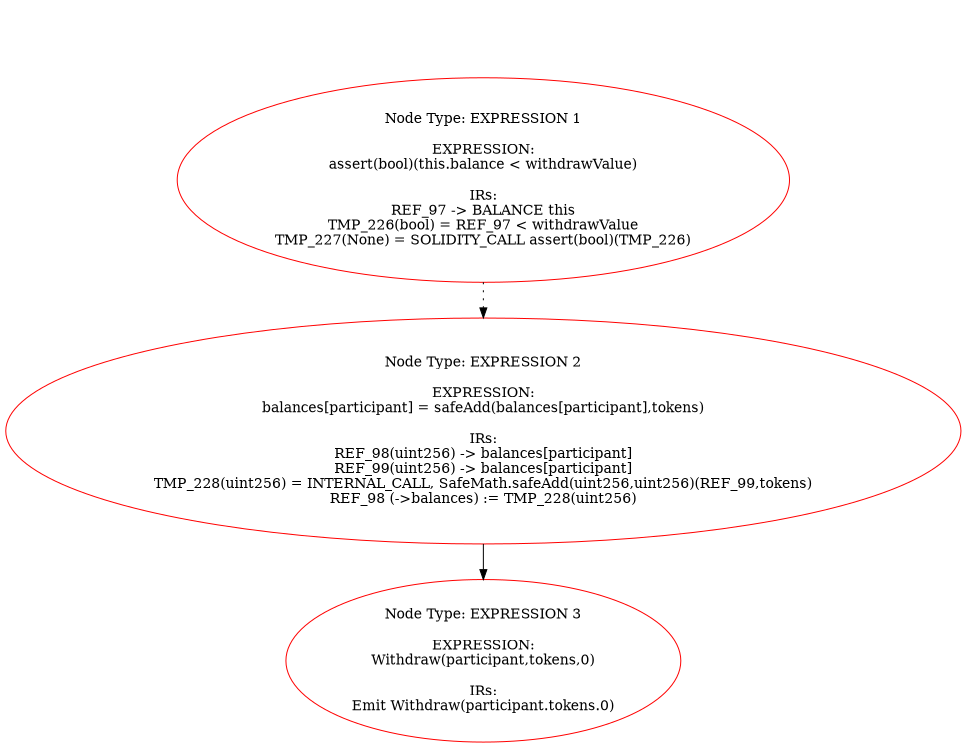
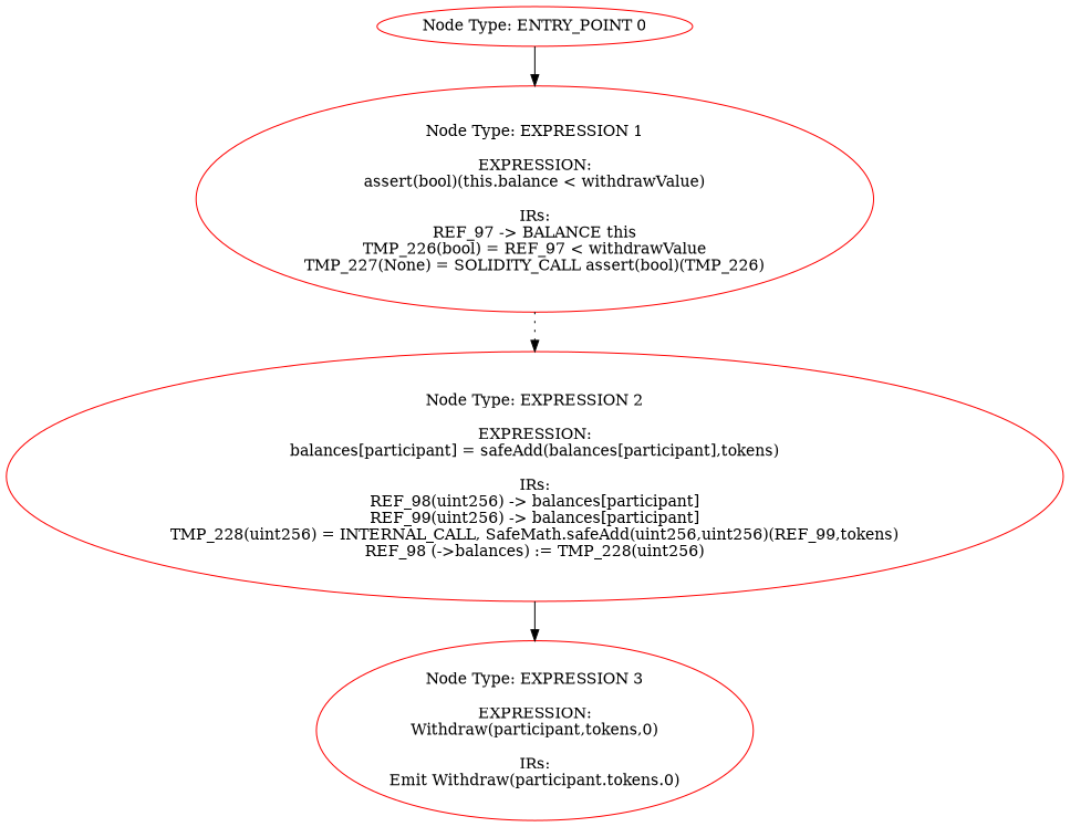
  digraph {
    node [color=red]
    edge [style=solid]
+   n1 [label="Node Type: ENTRY_POINT 0\n"]
    n2 [label="Node Type: EXPRESSION 1\n\nEXPRESSION:\nassert(bool)(this.balance < withdrawValue)\n\nIRs:\nREF_97 -> BALANCE this\nTMP_226(bool) = REF_97 < withdrawValue\nTMP_227(None) = SOLIDITY_CALL assert(bool)(TMP_226)"]
    n3 [label="Node Type: EXPRESSION 2\n\nEXPRESSION:\nbalances[participant] = safeAdd(balances[participant],tokens)\n\nIRs:\nREF_98(uint256) -> balances[participant]\nREF_99(uint256) -> balances[participant]\nTMP_228(uint256) = INTERNAL_CALL, SafeMath.safeAdd(uint256,uint256)(REF_99,tokens)\nREF_98 (->balances) := TMP_228(uint256)"]
    n4 [label="Node Type: EXPRESSION 3\n\nEXPRESSION:\nWithdraw(participant,tokens,0)\n\nIRs:\nEmit Withdraw(participant.tokens.0)"]
+   n1 -> n2
    n2 -> n3 [style=dotted]
    n3 -> n4
  }
